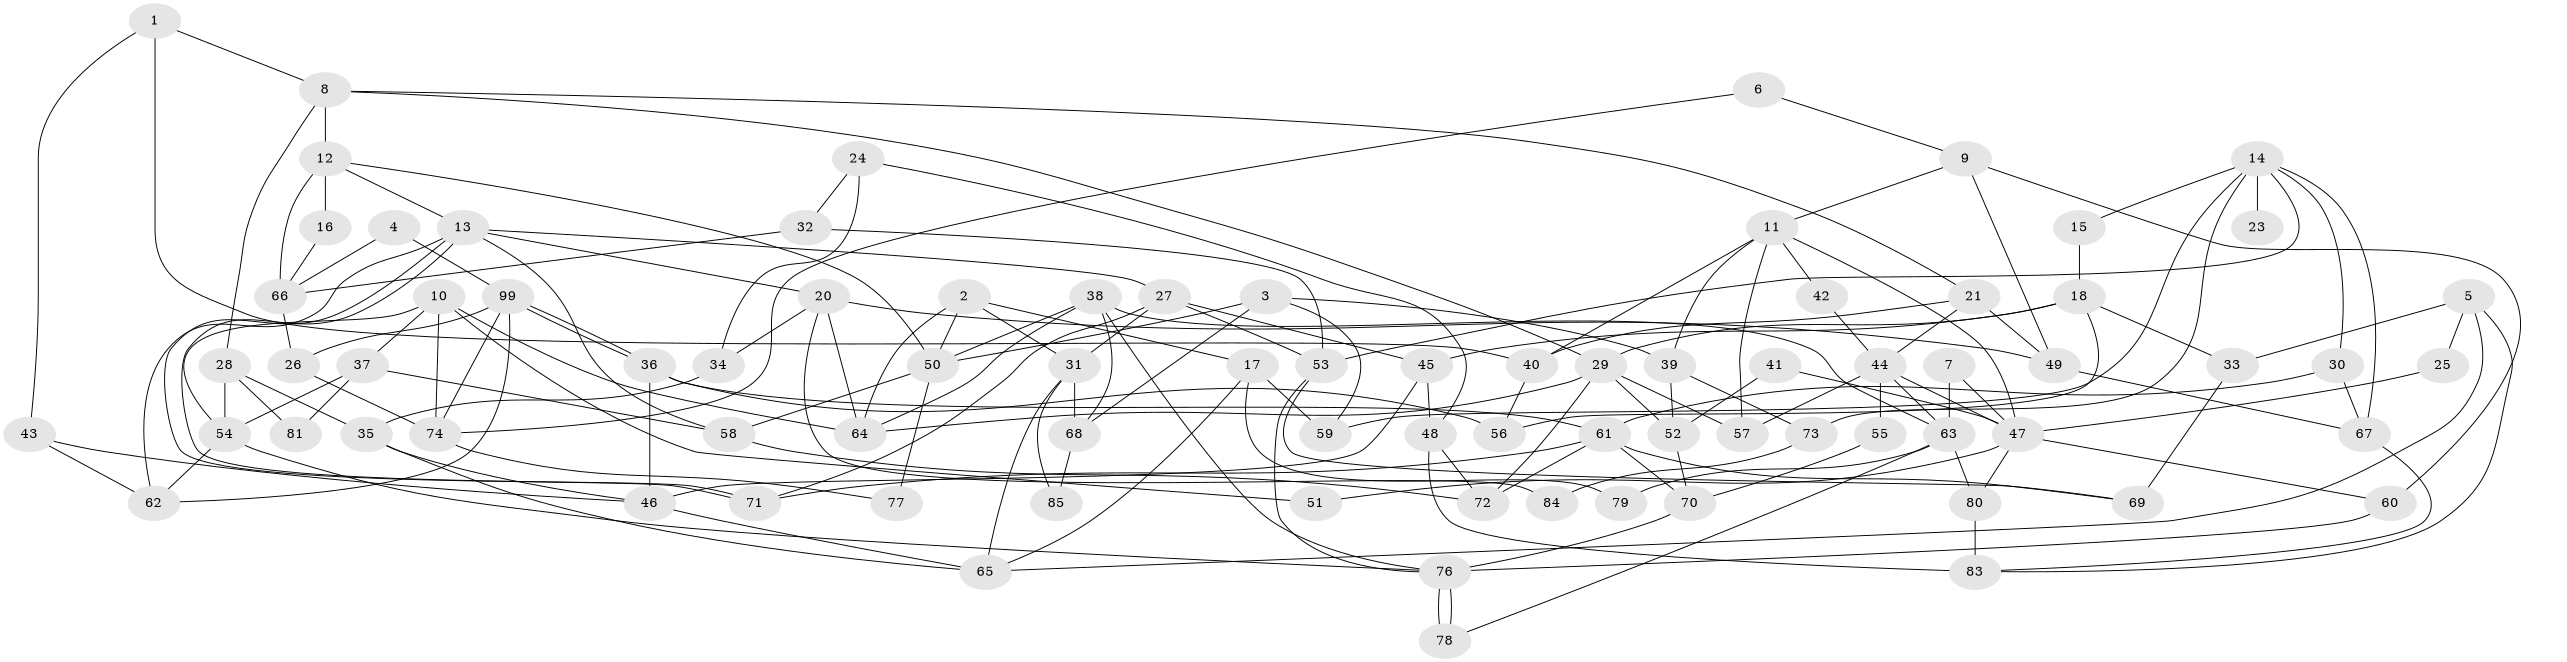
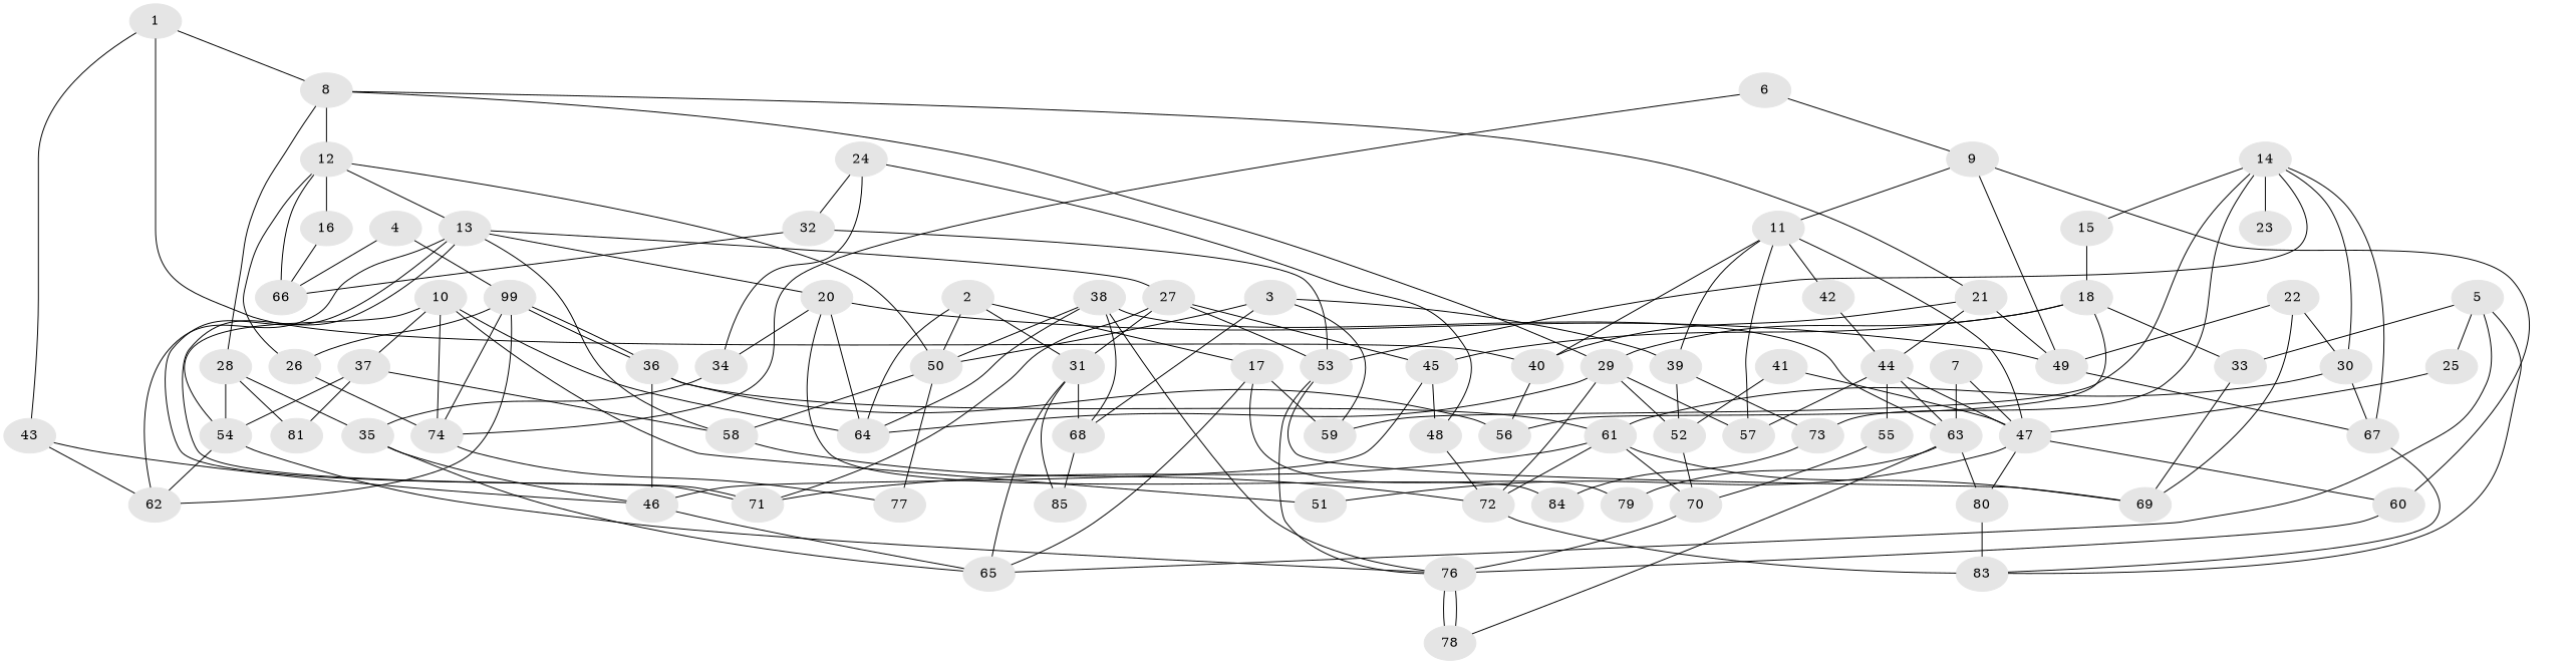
  graph {
    node [color=gray90 style=filled]
    1
    8
    40
    43
    12
    21
    28
    29
    56
    62
    46
    2
    17
    31
    50
    64
    59
    65
    79
    68
    n21 [label=85]
    58
    77
    3
    39
    73
    52
    n28 [label=99]
    4
    66
    74
    26
    36
    5
    25
    33
    83
    47
    69
    6
    9
    11
    49
    60
    7
    63
    51
    80
    78
    13
    16
    44
    54
    35
    81
    57
    72
    42
    67
    76
    10
    37
    20
    27
    71
    34
    84
    53
    45
    14
    15
    23
    30
    18
    61
    48
    55
+   22
    38
    24
    32
    70
    41
    1 -- 8
    1 -- 40
    1 -- 43
    8 -- 12
    8 -- 21
    8 -- 28
    8 -- 29
    40 -- 56
    43 -- 62
    43 -- 46
    12 -- 50
    12 -- 66
-   66 -- 26
+   12 -- 26
    12 -- 13
    12 -- 16
    21 -- 40
    21 -- 49
    21 -- 44
    28 -- 54
    28 -- 35
    28 -- 81
    29 -- 64
    29 -- 52
    29 -- 57
    29 -- 72
    46 -- 65
    2 -- 17
    2 -- 31
    2 -- 50
    2 -- 64
    17 -- 59
    17 -- 65
    17 -- 79
    31 -- 65
    31 -- 68
    31 -- n21
    50 -- 58
    50 -- 77
    68 -- n21
    58 -- 72
    3 -- 50
    3 -- 59
    3 -- 68
    3 -- 39
    39 -- 73
    39 -- 52
    73 -- 84
    52 -- 70
    n28 -- 62
    n28 -- 74
    n28 -- 26
    n28 -- 36
    n28 -- 36
    4 -- n28
    4 -- 66
    74 -- 77
    26 -- 74
    36 -- 56
    36 -- 46
    36 -- 61
    5 -- 65
    5 -- 25
    5 -- 33
    5 -- 83
    25 -- 47
    33 -- 69
    47 -- 60
    47 -- 51
    47 -- 80
    6 -- 74
    6 -- 9
    9 -- 11
    9 -- 49
    9 -- 60
    11 -- 40
    11 -- 39
    11 -- 47
    11 -- 57
    11 -- 42
    49 -- 67
    60 -- 76
    7 -- 47
    7 -- 63
    63 -- 79
    63 -- 80
    63 -- 78
    80 -- 83
    13 -- 62
    13 -- 58
    13 -- 20
    13 -- 27
    13 -- 71
    13 -- 71
    16 -- 66
    44 -- 47
    44 -- 63
    44 -- 57
    44 -- 55
    54 -- 62
    54 -- 76
    35 -- 46
    35 -- 65
    42 -- 44
    67 -- 83
    76 -- 78
    76 -- 78
    10 -- 64
    10 -- 74
    10 -- 51
    10 -- 54
    10 -- 37
    37 -- 58
    37 -- 54
    37 -- 81
    20 -- 64
    20 -- 49
    20 -- 34
    20 -- 84
    27 -- 31
    27 -- 71
    27 -- 53
    27 -- 45
    34 -- 35
    53 -- 69
    53 -- 76
    45 -- 46
    45 -- 48
    14 -- 59
    14 -- 73
    14 -- 67
    14 -- 53
    14 -- 15
    14 -- 23
    14 -- 30
    15 -- 18
    30 -- 67
    30 -- 61
    18 -- 29
    18 -- 56
    18 -- 33
    18 -- 45
    61 -- 69
    61 -- 72
    61 -- 71
    61 -- 70
-   48 -- 83
+   72 -- 83
    48 -- 72
    55 -- 70
+   22 -- 69
+   22 -- 49
+   22 -- 30
    38 -- 50
    38 -- 64
    38 -- 68
    38 -- 63
    38 -- 76
    24 -- 34
    24 -- 48
    24 -- 32
    32 -- 66
    32 -- 53
    70 -- 76
    41 -- 52
    41 -- 47
  }
